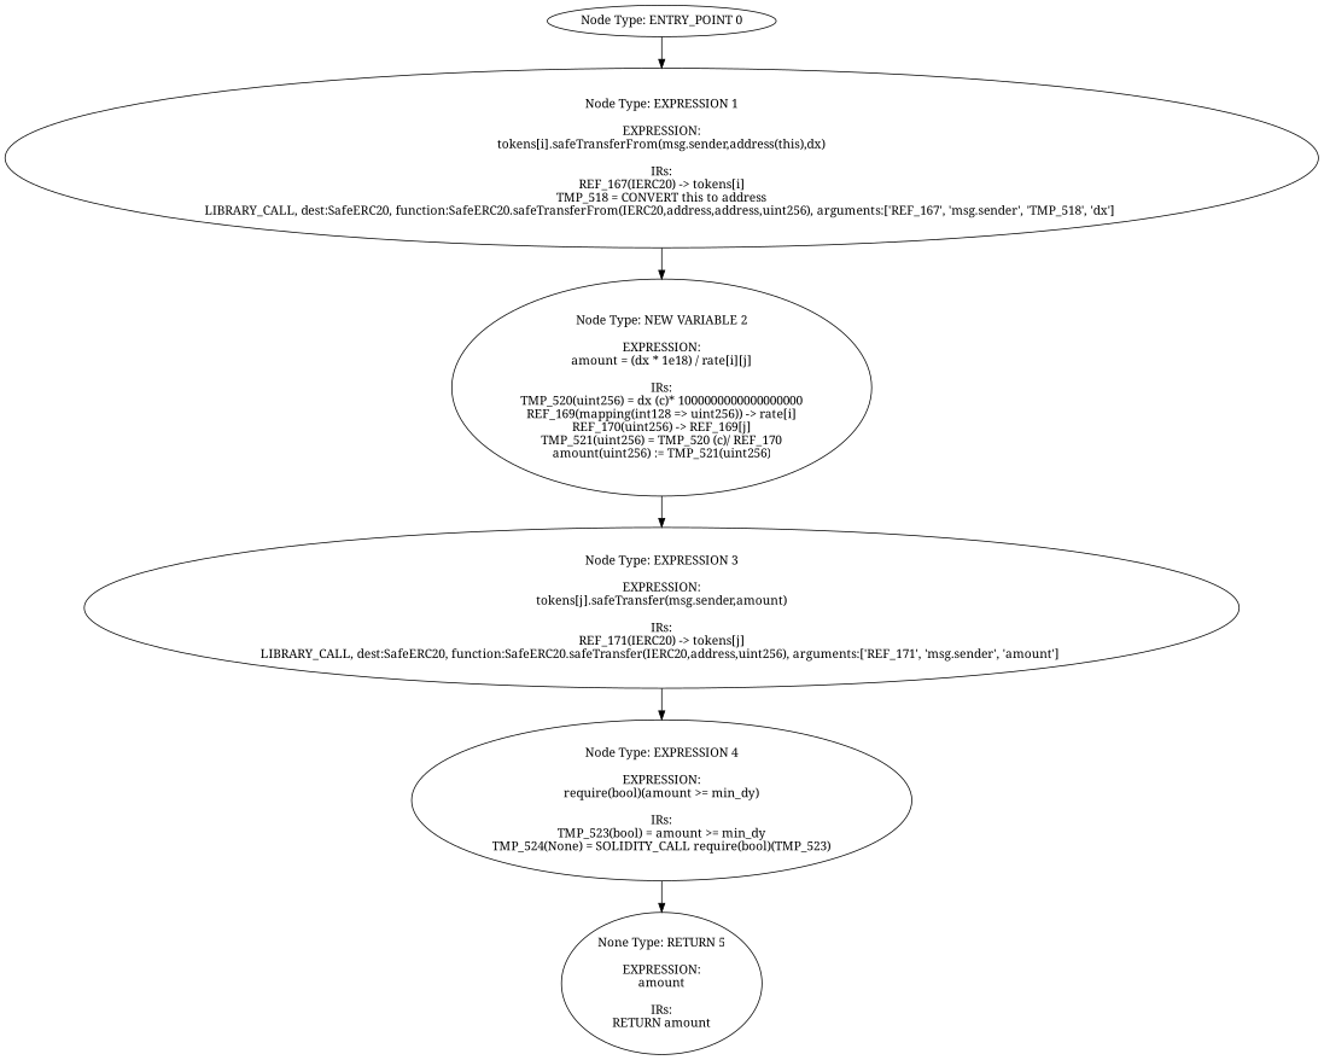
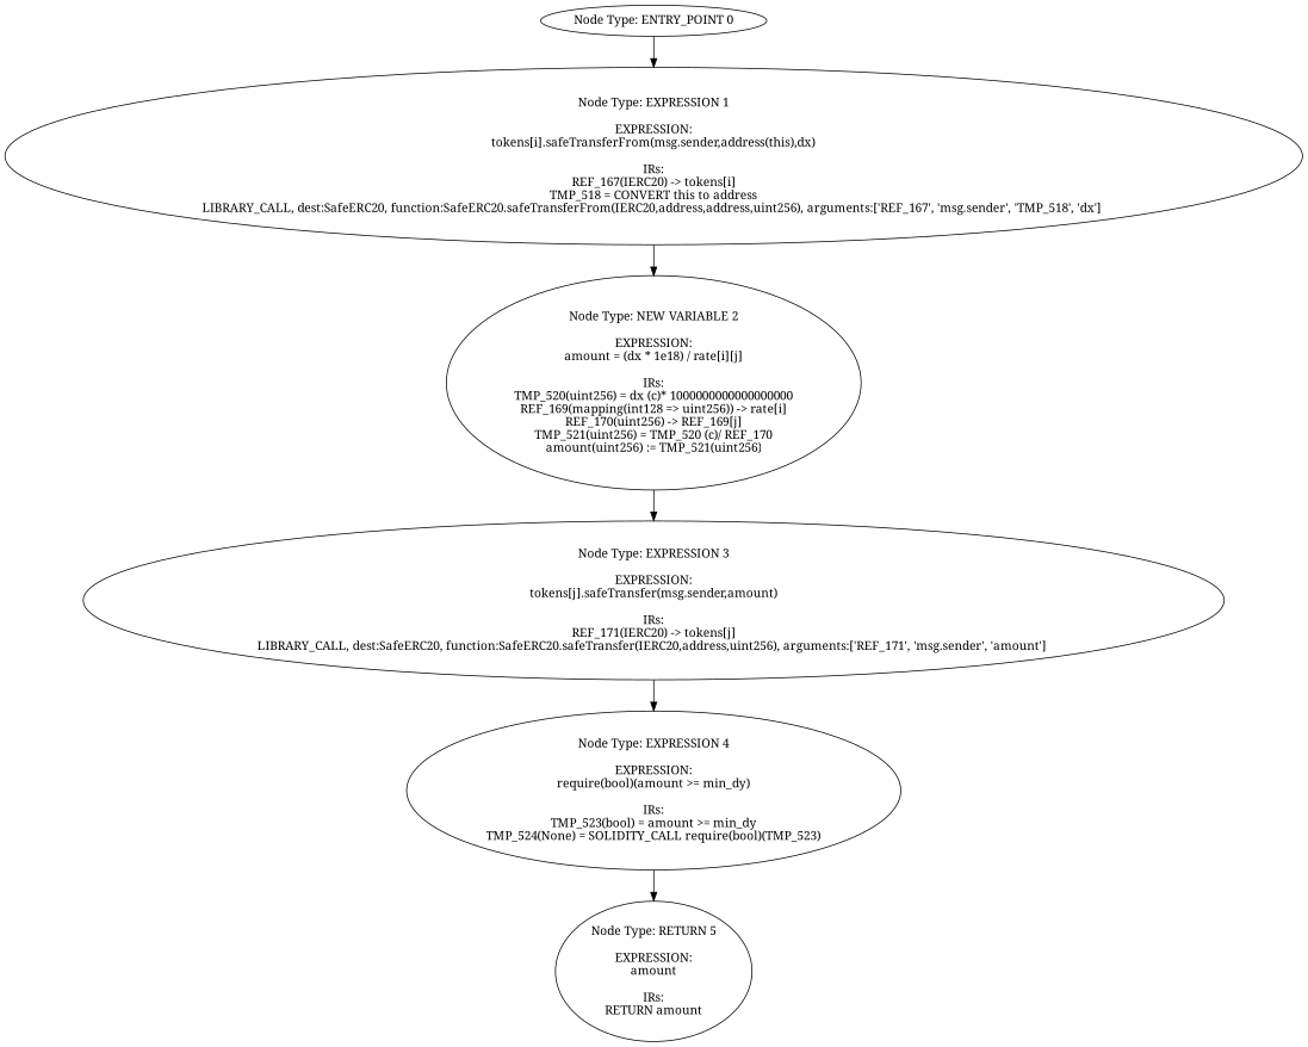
  digraph {
    fontname="Noto Serif"
    node [fontname="Noto Serif"]
    edge [fontname="Noto Serif"]
    n1 [label="Node Type: ENTRY_POINT 0\n"]
    n2 [label="Node Type: EXPRESSION 1\n\nEXPRESSION:\ntokens[i].safeTransferFrom(msg.sender,address(this),dx)\n\nIRs:\nREF_167(IERC20) -> tokens[i]\nTMP_518 = CONVERT this to address\nLIBRARY_CALL, dest:SafeERC20, function:SafeERC20.safeTransferFrom(IERC20,address,address,uint256), arguments:['REF_167', 'msg.sender', 'TMP_518', 'dx'] "]
    n3 [label="Node Type: NEW VARIABLE 2\n\nEXPRESSION:\namount = (dx * 1e18) / rate[i][j]\n\nIRs:\nTMP_520(uint256) = dx (c)* 1000000000000000000\nREF_169(mapping(int128 => uint256)) -> rate[i]\nREF_170(uint256) -> REF_169[j]\nTMP_521(uint256) = TMP_520 (c)/ REF_170\namount(uint256) := TMP_521(uint256)"]
    n4 [label="Node Type: EXPRESSION 3\n\nEXPRESSION:\ntokens[j].safeTransfer(msg.sender,amount)\n\nIRs:\nREF_171(IERC20) -> tokens[j]\nLIBRARY_CALL, dest:SafeERC20, function:SafeERC20.safeTransfer(IERC20,address,uint256), arguments:['REF_171', 'msg.sender', 'amount'] "]
    n5 [label="Node Type: EXPRESSION 4\n\nEXPRESSION:\nrequire(bool)(amount >= min_dy)\n\nIRs:\nTMP_523(bool) = amount >= min_dy\nTMP_524(None) = SOLIDITY_CALL require(bool)(TMP_523)"]
-   n6 [label="None Type: RETURN 5\n\nEXPRESSION:\namount\n\nIRs:\nRETURN amount"]
+   n6 [label="Node Type: RETURN 5\n\nEXPRESSION:\namount\n\nIRs:\nRETURN amount"]
    n1 -> n2
    n2 -> n3
    n3 -> n4
    n4 -> n5
    n5 -> n6
  }
